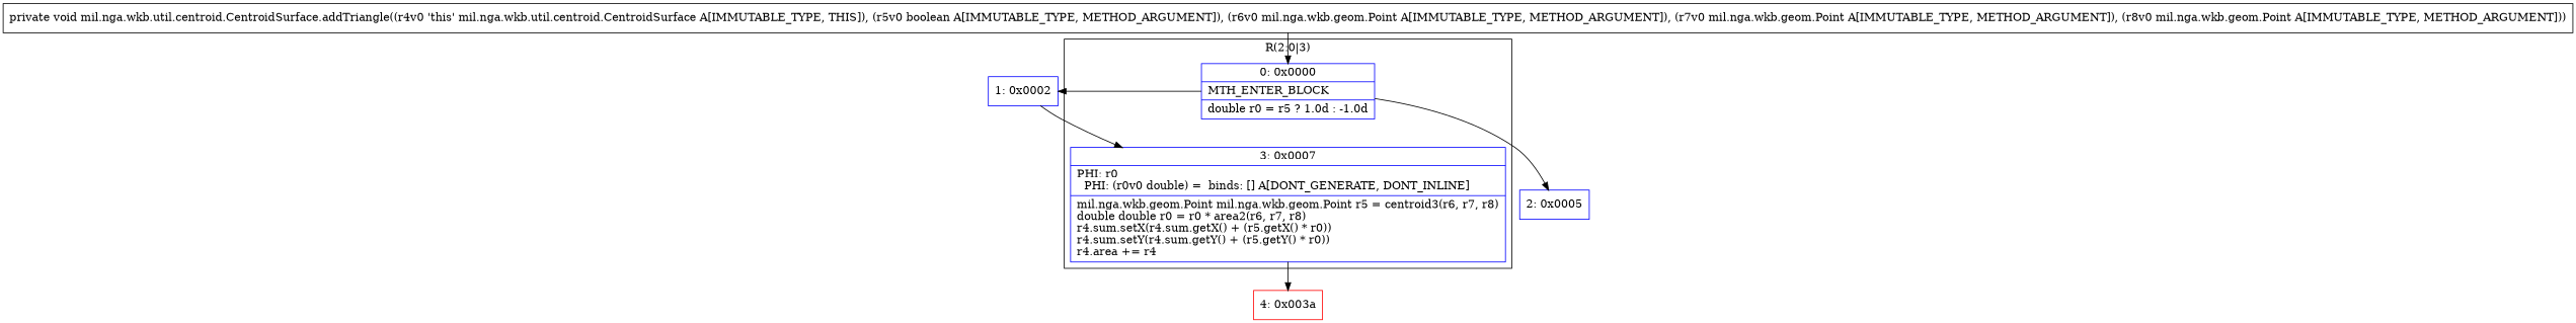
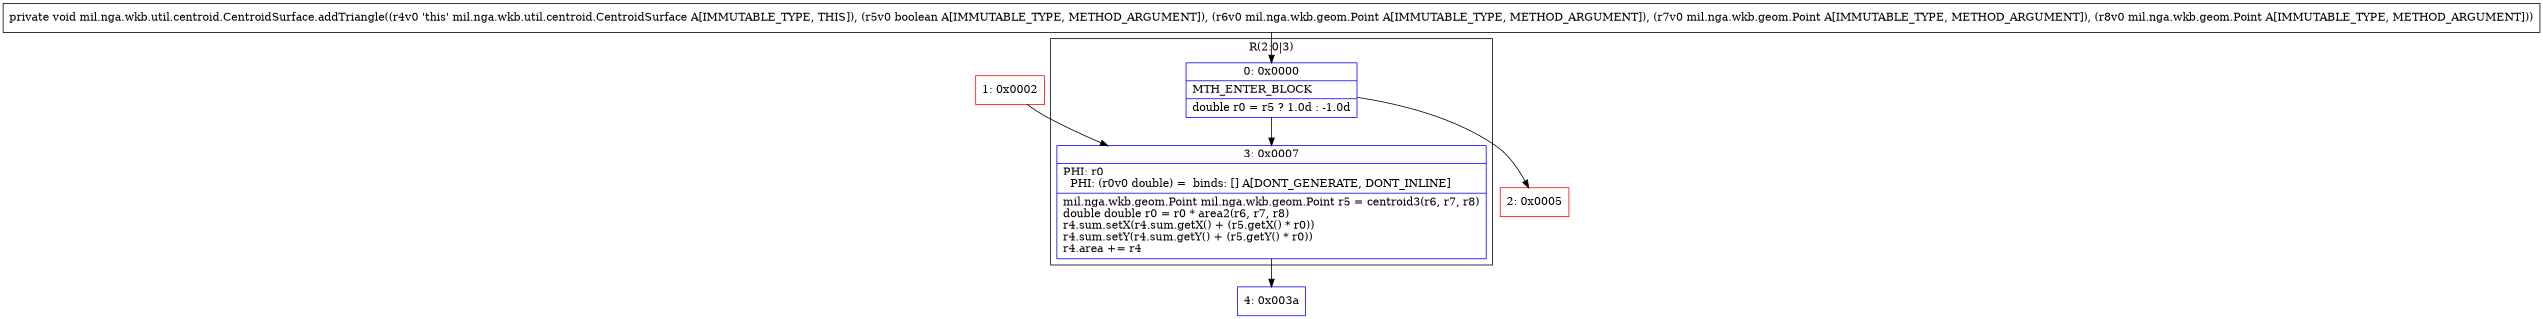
  digraph {
    node [color=red shape=record]
    n1 [color=blue label="{0\:\ 0x0000|MTH_ENTER_BLOCK\l|double r0 = r5 ? 1.0d : \-1.0d\l}"]
    n2 [color=blue label="{3\:\ 0x0007|PHI: r0 \l  PHI: (r0v0 double) =  binds: [] A[DONT_GENERATE, DONT_INLINE]\l|mil.nga.wkb.geom.Point mil.nga.wkb.geom.Point r5 = centroid3(r6, r7, r8)\ldouble double r0 = r0 * area2(r6, r7, r8)\lr4.sum.setX(r4.sum.getX() + (r5.getX() * r0))\lr4.sum.setY(r4.sum.getY() + (r5.getY() * r0))\lr4.area += r4\l}"]
-   n3 [color=blue label="{1\:\ 0x0002}"]
-   n4 [color=blue label="{2\:\ 0x0005}"]
-   n5 [label="{4\:\ 0x003a}"]
+   n3 [label="{1\:\ 0x0002}"]
+   n4 [label="{2\:\ 0x0005}"]
+   n5 [color=blue label="{4\:\ 0x003a}"]
    n6 [label="{private void mil.nga.wkb.util.centroid.CentroidSurface.addTriangle((r4v0 'this' mil.nga.wkb.util.centroid.CentroidSurface A[IMMUTABLE_TYPE, THIS]), (r5v0 boolean A[IMMUTABLE_TYPE, METHOD_ARGUMENT]), (r6v0 mil.nga.wkb.geom.Point A[IMMUTABLE_TYPE, METHOD_ARGUMENT]), (r7v0 mil.nga.wkb.geom.Point A[IMMUTABLE_TYPE, METHOD_ARGUMENT]), (r8v0 mil.nga.wkb.geom.Point A[IMMUTABLE_TYPE, METHOD_ARGUMENT])) }" color=""]
    subgraph cluster_1 {
      label="R(2:0|3)"
      n1
      n2
    }
-   n1 -> n3
+   n1 -> n2
    n1 -> n4
    n2 -> n5
    n3 -> n2
    n6 -> n1
  }
